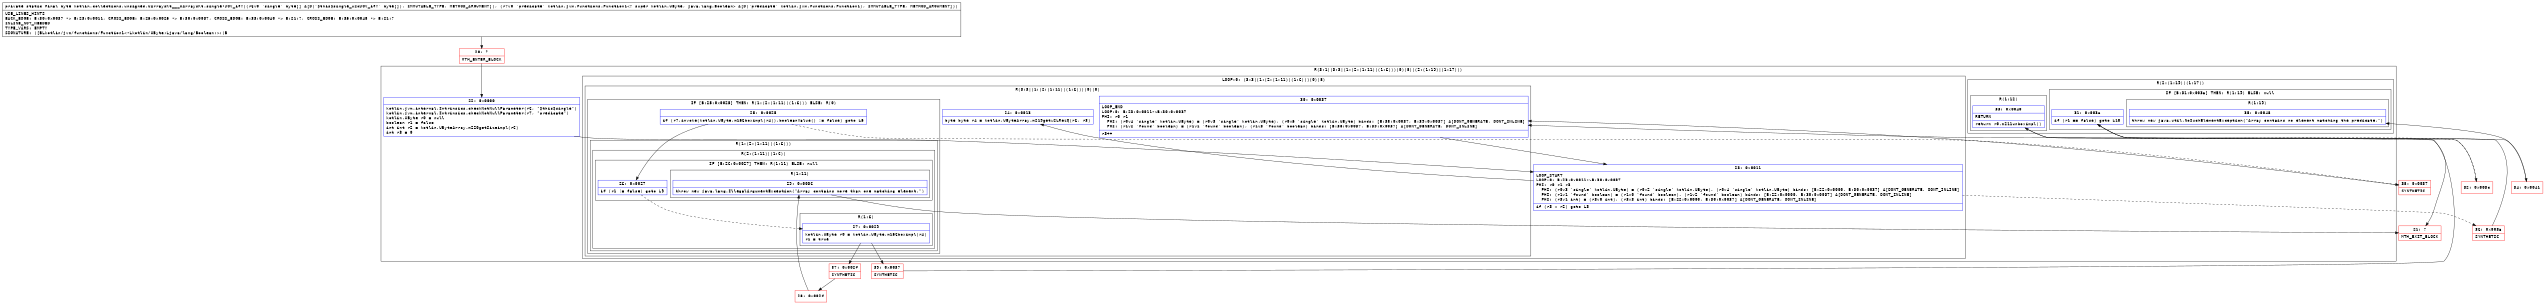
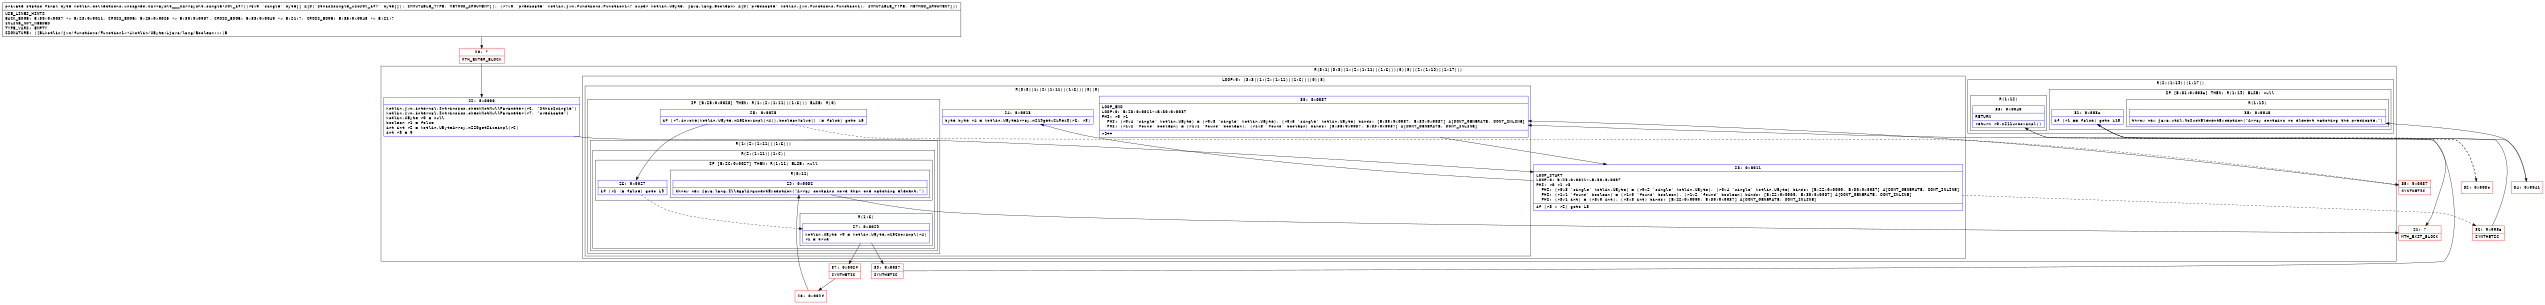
  digraph {
    fontname="DejaVu Sans Mono"
    node [color=blue fontname="DejaVu Sans Mono" shape=record]
    edge [fontname="DejaVu Sans Mono"]
    n1 [label="{29\:\ 0x0036|throw new java.lang.IllegalArgumentException(\"Array contains more than one matching element.\")\l}"]
    n2 [label="{26\:\ 0x0027|if (r1 != false) goto L9\l}"]
    n3 [label="{27\:\ 0x0029|kotlin.UByte r0 = kotlin.UByte.m156boximpl(r4)\lr1 = true\l}"]
    n4 [label="{25\:\ 0x0025|if (r7.invoke(kotlin.UByte.m156boximpl(r4)).booleanValue() != false) goto L5\l}"]
    n5 [label="{24\:\ 0x0013|byte byte r4 = kotlin.UByteArray.m219getw2LRezQ(r6, r3)\l}"]
-   n6 [label="{30\:\ 0x0037|LOOP_END\lLOOP:0: B:23:0x0011\-\>B:30:0x0037\lPHI: r0 r1 \l  PHI: (r0v4 'single' kotlin.UByte) = (r0v3 'single' kotlin.UByte), (r0v5 'single' kotlin.UByte) binds: [B:38:0x0037, B:39:0x0037] A[DONT_GENERATE, DONT_INLINE]\l  PHI: (r1v2 'found' boolean) = (r1v1 'found' boolean), (r1v3 'found' boolean) binds: [B:38:0x0037, B:39:0x0037] A[DONT_GENERATE, DONT_INLINE]\l|r3++\l}"]
+   n6 [label="{30\:\ 0x0037|LOOP_END\lLOOP:0: B:23:0x0011\-\>B:30:0x0037\lPHI: r0 r1 \l  PHI: (r0v4 'single' kotlin.UByte) = (r0v3 'single' kotlin.UByte), (r0v5 'single' kotlin.UByte) binds: [B:38:0x0037, B:39:0x0037] A[DONT_GENERATE, DONT_INLINE]\l  PHI: (r1v2 'found' boolean) = (r1v1 'found' boolean), (r1v3 'found' boolean) binds: [B:38:0x0037, B:39:0x0037] A[DONT_GENERATE, DONT_INLINE]\l|r9++\l}"]
    n7 [label="{23\:\ 0x0011|LOOP_START\lLOOP:0: B:23:0x0011\-\>B:30:0x0037\lPHI: r0 r1 r3 \l  PHI: (r0v3 'single' kotlin.UByte) = (r0v2 'single' kotlin.UByte), (r0v4 'single' kotlin.UByte) binds: [B:22:0x0000, B:30:0x0037] A[DONT_GENERATE, DONT_INLINE]\l  PHI: (r1v1 'found' boolean) = (r1v0 'found' boolean), (r1v2 'found' boolean) binds: [B:22:0x0000, B:30:0x0037] A[DONT_GENERATE, DONT_INLINE]\l  PHI: (r3v1 int) = (r3v0 int), (r3v3 int) binds: [B:22:0x0000, B:30:0x0037] A[DONT_GENERATE, DONT_INLINE]\l|if (r3 \< r2) goto L3\l}"]
    n8 [label="{35\:\ 0x0048|throw new java.util.NoSuchElementException(\"Array contains no element matching the predicate.\")\l}"]
    n9 [label="{31\:\ 0x003a|if (r1 == false) goto L18\l}"]
    n10 [label="{33\:\ 0x0040|RETURN\l|return r0.m211unboximpl()\l}"]
    n11 [label="{22\:\ 0x0000|kotlin.jvm.internal.Intrinsics.checkNotNullParameter(r6, \"$this$single\")\lkotlin.jvm.internal.Intrinsics.checkNotNullParameter(r7, \"predicate\")\lkotlin.UByte r0 = null\lboolean r1 = false\lint int r2 = kotlin.UByteArray.m220getSizeimpl(r6)\lint r3 = 0\l}"]
    n12 [color=red label="{21\:\ ?|MTH_EXIT_BLOCK\l}"]
    n13 [color=red label="{37\:\ 0x002f|SYNTHETIC\l}"]
    n14 [color=red label="{39\:\ 0x0037|SYNTHETIC\l}"]
    n15 [color=red label="{38\:\ 0x0037|SYNTHETIC\l}"]
    n16 [color=red label="{36\:\ 0x003a|SYNTHETIC\l}"]
    n17 [color=red label="{32\:\ 0x003c}"]
    n18 [color=red label="{34\:\ 0x0041}"]
    n19 [color=red label="{28\:\ 0x002f}"]
    n20 [color=red label="{20\:\ ?|MTH_ENTER_BLOCK\l}"]
    n21 [label="{private static final byte kotlin.collections.unsigned.UArraysKt___UArraysKt.single\-JOV_ifY((r6v0 'single' byte[] A[D('$this$single_u2dJOV_ifY' byte[]), IMMUTABLE_TYPE, METHOD_ARGUMENT]), (r7v0 'predicate' kotlin.jvm.functions.Function1\<? super kotlin.UByte, java.lang.Boolean\> A[D('predicate' kotlin.jvm.functions.Function1), IMMUTABLE_TYPE, METHOD_ARGUMENT]))  | USE_LINES_HINTS\lBACK_EDGE: B:30:0x0037 \-\> B:23:0x0011, CROSS_EDGE: B:25:0x0025 \-\> B:30:0x0037, CROSS_EDGE: B:33:0x0040 \-\> B:21:?, CROSS_EDGE: B:35:0x0048 \-\> B:21:?\lINLINE_NOT_NEEDED\lTYPE_VARS: EMPTY\lSIGNATURE: ([BLkotlin\/jvm\/functions\/Function1\<\-Lkotlin\/UByte;Ljava\/lang\/Boolean;\>;)B\l}" color=""]
    subgraph cluster_1 {
      label="R(3:1|(3:3|(1:(2:(1:11)|(1:6)))(0)|8)|(2:(1:19)|(1:17)))"
      n11
      subgraph cluster_2 {
        label="LOOP:0: (3:3|(1:(2:(1:11)|(1:6)))(0)|8)"
        n7
        subgraph cluster_3 {
          label="R(3:3|(1:(2:(1:11)|(1:6)))(0)|8)"
          n5
          n6
          subgraph cluster_4 {
            label="IF [B:25:0x0025] THEN: R(1:(2:(1:11)|(1:6))) ELSE: R(0)"
            n4
            subgraph cluster_5 {
              label="R(1:(2:(1:11)|(1:6)))"
              subgraph cluster_6 {
                label="R(2:(1:11)|(1:6))"
                subgraph cluster_7 {
                  label="IF [B:26:0x0027] THEN: R(1:11) ELSE: null"
                  n2
                  subgraph cluster_8 {
-                   label="R(1:11)"
+                   label="R(0:11)"
                    n1
                  }
                }
                subgraph cluster_9 {
                  label="R(1:6)"
                  n3
                }
              }
            }
            subgraph cluster_10 {
              label="R(0)"
            }
          }
        }
      }
      subgraph cluster_11 {
        label="R(2:(1:19)|(1:17))"
        subgraph cluster_12 {
          label="IF [B:31:0x003a] THEN: R(1:19) ELSE: null"
          n9
          subgraph cluster_13 {
            label="R(1:19)"
            n8
          }
        }
        subgraph cluster_14 {
          label="R(1:12)"
          n10
        }
      }
    }
    n1 -> n12
    n2 -> n3 [style=dashed]
    n3 -> n13
    n3 -> n14
    n4 -> n2
    n4 -> n15 [style=dashed]
    n6 -> n7
    n7 -> n5
    n7 -> n16 [style=dashed]
    n9 -> n17 [style=dashed]
    n9 -> n18
    n10 -> n12
    n11 -> n7
    n13 -> n19
    n14 -> n6
    n15 -> n6
    n16 -> n9
-   n17 -> n10
+   n17 -> n10 [style=dashed]
    n18 -> n8
    n19 -> n1
    n20 -> n11
    n21 -> n20
  }
